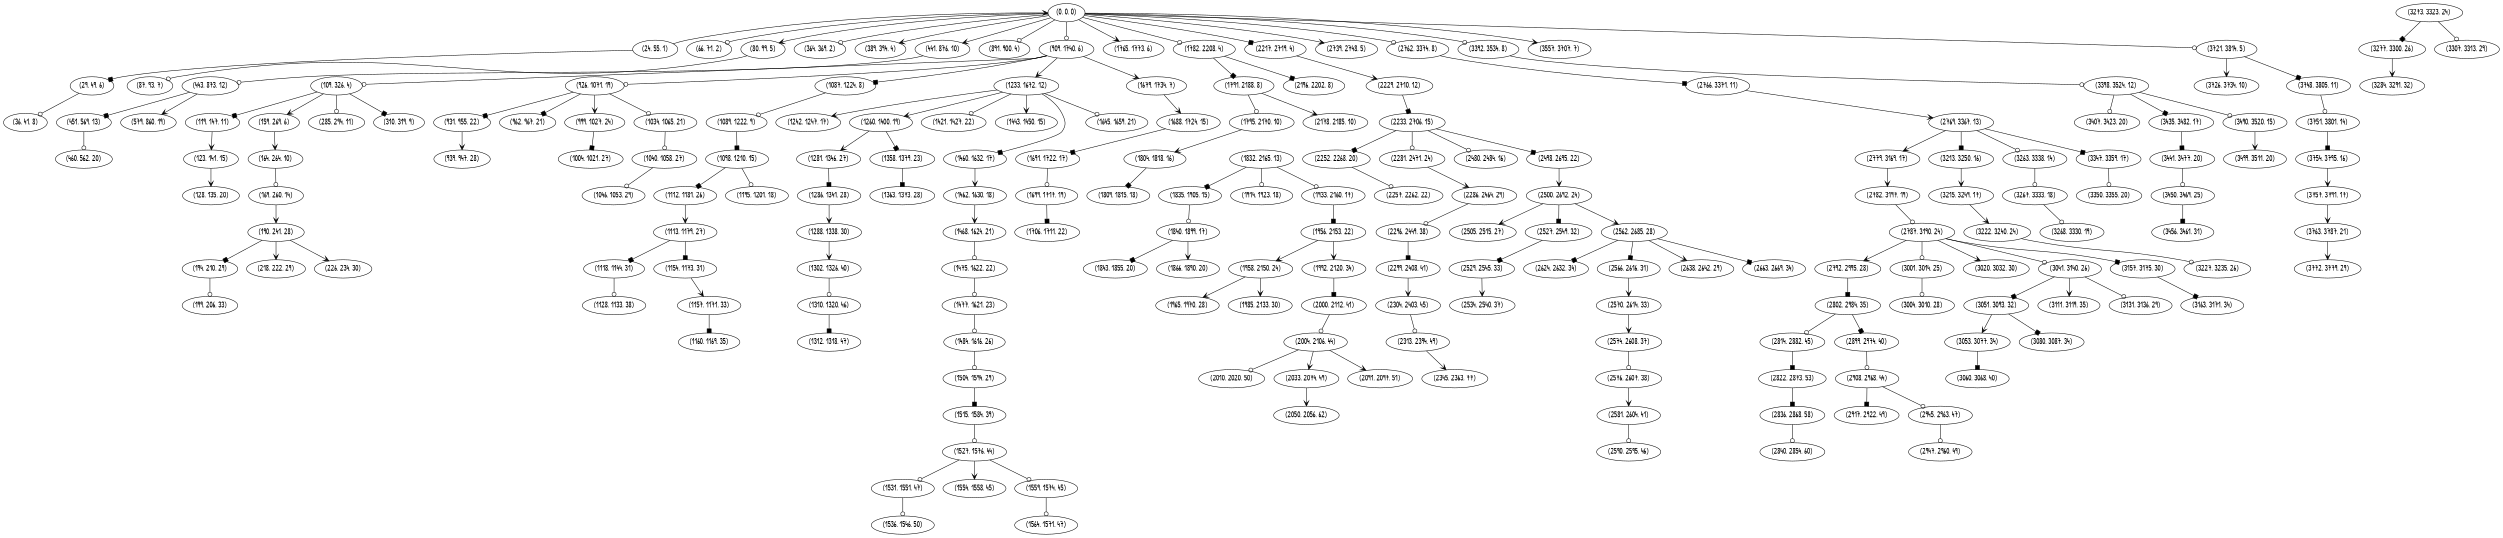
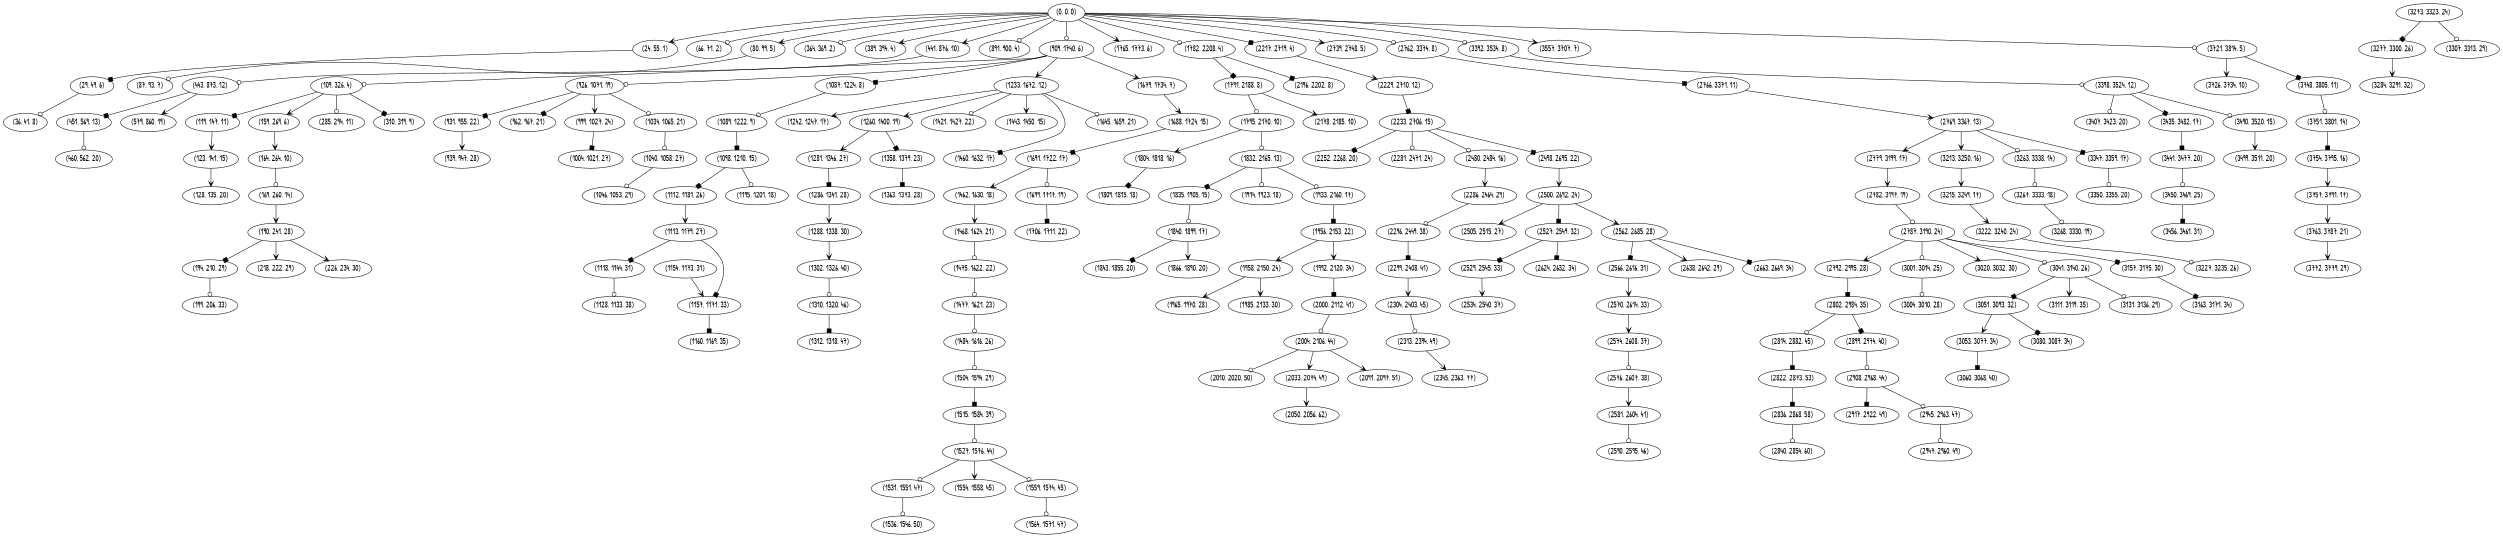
  digraph {
    fontname="Patrick Hand"
    node [fontname="Patrick Hand"]
    edge [arrowhead=odot fontname="Patrick Hand"]
    "(0, 0, 0)"
    "(24, 55, 1)"
    "(66, 71, 2)"
    "(80, 99, 5)"
    "(364, 369, 2)"
    "(389, 394, 4)"
    "(441, 876, 10)"
    "(891, 900, 4)"
    "(909, 1740, 6)"
    "(1765, 1773, 6)"
    "(1782, 2208, 4)"
    "(2217, 2719, 4)"
    "(2739, 2748, 5)"
    "(2762, 3374, 8)"
    "(3392, 3534, 8)"
    "(3557, 3707, 7)"
    "(3721, 3814, 5)"
    "(29, 49, 6)"
    "(87, 93, 7)"
    "(109, 326, 4)"
    "(119, 147, 11)"
    "(159, 269, 6)"
    "(285, 294, 11)"
    "(310, 319, 9)"
    "(443, 873, 12)"
    "(926, 1071, 19)"
    "(1087, 1224, 8)"
    "(1233, 1672, 12)"
    "(1679, 1734, 7)"
    "(1791, 2188, 8)"
    "(2196, 2202, 8)"
    "(2229, 2710, 12)"
    "(2766, 3371, 11)"
    "(3398, 3524, 12)"
    "(3726, 3734, 10)"
    "(3748, 3805, 11)"
    "(36, 41, 8)"
    "(123, 141, 15)"
    "(164, 264, 10)"
    "(128, 135, 20)"
    "(169, 260, 14)"
    "(190, 241, 28)"
    "(194, 210, 29)"
    "(218, 222, 29)"
    "(226, 234, 30)"
    "(199, 206, 33)"
    "(451, 569, 13)"
    "(579, 860, 19)"
    "(460, 562, 20)"
    "(931, 955, 22)"
    "(962, 967, 21)"
    "(999, 1027, 24)"
    "(1034, 1065, 21)"
    "(1089, 1222, 9)"
    "(1242, 1247, 17)"
    "(1260, 1400, 19)"
    "(1421, 1427, 22)"
    "(1443, 1450, 15)"
    "(1460, 1632, 17)"
    "(1645, 1659, 21)"
    "(1688, 1724, 15)"
    "(939, 947, 28)"
    "(1004, 1021, 27)"
    "(1040, 1058, 27)"
    "(1046, 1053, 29)"
    "(1098, 1210, 15)"
    "(1112, 1181, 26)"
    "(1195, 1201, 18)"
    "(1113, 1179, 27)"
    "(1118, 1144, 31)"
    "(1154, 1173, 31)"
    "(1128, 1133, 38)"
    "(1157, 1171, 33)"
    "(1160, 1169, 35)"
    "(1281, 1346, 27)"
    "(1358, 1379, 23)"
    "(1462, 1630, 18)"
    "(1286, 1341, 28)"
    "(1363, 1373, 28)"
    "(1288, 1338, 30)"
    "(1302, 1326, 40)"
    "(1310, 1320, 46)"
    "(1312, 1318, 47)"
    "(1468, 1624, 21)"
    "(1475, 1622, 22)"
    "(1477, 1621, 23)"
    "(1484, 1616, 26)"
    "(1504, 1594, 29)"
    "(1515, 1584, 39)"
    "(1527, 1576, 44)"
    "(1531, 1551, 47)"
    "(1554, 1558, 45)"
    "(1559, 1574, 45)"
    "(1536, 1546, 50)"
    "(1564, 1571, 47)"
    "(1691, 1722, 17)"
    "(1699, 1717, 19)"
    "(1706, 1711, 22)"
    "(1795, 2170, 10)"
    "(2178, 2185, 10)"
    "(1804, 1818, 16)"
    "(1832, 2165, 13)"
    "(1809, 1815, 18)"
    "(1835, 1905, 15)"
    "(1914, 1923, 18)"
    "(1933, 2160, 17)"
    "(1840, 1899, 17)"
    "(1956, 2153, 22)"
    "(1843, 1855, 20)"
    "(1866, 1890, 20)"
    "(1958, 2150, 24)"
    "(1992, 2120, 34)"
    "(1965, 1970, 28)"
    "(1985, 2133, 30)"
    "(2000, 2112, 41)"
    "(2004, 2106, 44)"
    "(2010, 2020, 50)"
    "(2033, 2074, 49)"
    "(2091, 2097, 51)"
    "(2050, 2056, 62)"
    "(2233, 2706, 15)"
    "(2252, 2268, 20)"
    "(2281, 2471, 24)"
    "(2480, 2484, 16)"
    "(2498, 2695, 22)"
-   "(2257, 2262, 22)"
    "(2286, 2464, 29)"
    "(2500, 2692, 24)"
    "(2296, 2449, 38)"
    "(2299, 2408, 41)"
    "(2304, 2403, 45)"
    "(2313, 2394, 49)"
    "(2345, 2363, 77)"
    "(2505, 2515, 27)"
    "(2527, 2549, 32)"
    "(2562, 2685, 28)"
    "(2529, 2545, 33)"
    "(2566, 2616, 31)"
    "(2624, 2632, 34)"
    "(2638, 2642, 29)"
    "(2663, 2669, 34)"
    "(2534, 2540, 37)"
    "(2570, 2614, 33)"
    "(2574, 2608, 37)"
    "(2576, 2607, 38)"
    "(2581, 2604, 41)"
    "(2590, 2595, 46)"
    "(2769, 3367, 13)"
-   "(2779, 3199, 17)" [label="(2779, 3169, 17)"]
+   "(2779, 3199, 17)"
    "(3213, 3250, 16)"
    "(3263, 3338, 14)"
    "(3347, 3359, 17)"
    "(2782, 3197, 19)"
    "(3215, 3249, 17)"
    "(3267, 3333, 18)"
    "(3350, 3355, 20)"
    "(2787, 3190, 24)"
    "(2792, 2995, 28)"
    "(3001, 3014, 25)"
    "(3020, 3032, 30)"
    "(3041, 3140, 26)"
    "(3157, 3175, 30)"
    "(2802, 2984, 35)"
    "(3004, 3010, 28)"
    "(3051, 3093, 32)"
    "(3111, 3119, 35)"
    "(3131, 3136, 29)"
    "(3163, 3171, 34)"
    "(2814, 2882, 45)"
    "(2899, 2974, 40)"
    "(2822, 2873, 53)"
    "(2908, 2968, 44)"
    "(2836, 2868, 58)"
    "(2840, 2854, 60)"
    "(2917, 2922, 49)"
    "(2945, 2963, 47)"
    "(2947, 2960, 49)"
    "(3053, 3077, 34)"
    "(3080, 3087, 34)"
    "(3060, 3068, 40)"
    "(3222, 3240, 24)"
    "(3227, 3235, 26)"
    "(3268, 3330, 19)"
    "(3273, 3323, 24)"
    "(3277, 3300, 26)"
    "(3307, 3313, 29)"
    "(3284, 3291, 32)"
    "(3407, 3423, 20)"
    "(3435, 3482, 17)"
    "(3490, 3520, 15)"
    "(3441, 3477, 20)"
    "(3499, 3511, 20)"
    "(3450, 3469, 25)"
    "(3456, 3461, 31)"
    "(3751, 3801, 14)"
    "(3754, 3795, 16)"
    "(3757, 3791, 17)"
    "(3763, 3787, 21)"
    "(3772, 3779, 29)"
-   "(24, 55, 1)" -> "(0, 0, 0)" [arrowhead=vee]
+   "(0, 0, 0)" -> "(24, 55, 1)" [arrowhead=vee]
    "(0, 0, 0)" -> "(66, 71, 2)"
    "(0, 0, 0)" -> "(80, 99, 5)" [arrowhead=vee]
    "(0, 0, 0)" -> "(364, 369, 2)"
    "(0, 0, 0)" -> "(389, 394, 4)" [arrowhead=vee]
    "(0, 0, 0)" -> "(441, 876, 10)" [arrowhead=vee]
    "(0, 0, 0)" -> "(891, 900, 4)"
    "(0, 0, 0)" -> "(909, 1740, 6)"
    "(0, 0, 0)" -> "(1765, 1773, 6)" [arrowhead=vee]
    "(0, 0, 0)" -> "(1782, 2208, 4)"
    "(0, 0, 0)" -> "(2217, 2719, 4)" [arrowhead=box]
    "(0, 0, 0)" -> "(2739, 2748, 5)" [arrowhead=vee]
    "(0, 0, 0)" -> "(2762, 3374, 8)"
    "(0, 0, 0)" -> "(3392, 3534, 8)"
    "(0, 0, 0)" -> "(3557, 3707, 7)" [arrowhead=vee]
    "(0, 0, 0)" -> "(3721, 3814, 5)"
    "(24, 55, 1)" -> "(29, 49, 6)" [arrowhead=box]
    "(80, 99, 5)" -> "(87, 93, 7)"
    "(441, 876, 10)" -> "(443, 873, 12)"
    "(909, 1740, 6)" -> "(109, 326, 4)"
    "(909, 1740, 6)" -> "(926, 1071, 19)"
    "(909, 1740, 6)" -> "(1087, 1224, 8)" [arrowhead=box]
    "(909, 1740, 6)" -> "(1233, 1672, 12)" [arrowhead=vee]
    "(909, 1740, 6)" -> "(1679, 1734, 7)" [arrowhead=vee]
    "(1782, 2208, 4)" -> "(1791, 2188, 8)" [arrowhead=box]
    "(1782, 2208, 4)" -> "(2196, 2202, 8)" [arrowhead=box]
    "(2217, 2719, 4)" -> "(2229, 2710, 12)" [arrowhead=vee]
    "(2762, 3374, 8)" -> "(2766, 3371, 11)" [arrowhead=box]
    "(3392, 3534, 8)" -> "(3398, 3524, 12)"
    "(3721, 3814, 5)" -> "(3726, 3734, 10)" [arrowhead=vee]
    "(3721, 3814, 5)" -> "(3748, 3805, 11)" [arrowhead=box]
    "(29, 49, 6)" -> "(36, 41, 8)"
    "(109, 326, 4)" -> "(119, 147, 11)" [arrowhead=box]
    "(109, 326, 4)" -> "(159, 269, 6)" [arrowhead=vee]
    "(109, 326, 4)" -> "(285, 294, 11)"
    "(109, 326, 4)" -> "(310, 319, 9)" [arrowhead=box]
    "(119, 147, 11)" -> "(123, 141, 15)" [arrowhead=vee]
    "(159, 269, 6)" -> "(164, 264, 10)" [arrowhead=vee]
    "(443, 873, 12)" -> "(451, 569, 13)" [arrowhead=box]
    "(443, 873, 12)" -> "(579, 860, 19)" [arrowhead=vee]
    "(926, 1071, 19)" -> "(931, 955, 22)" [arrowhead=box]
    "(926, 1071, 19)" -> "(962, 967, 21)" [arrowhead=box]
    "(926, 1071, 19)" -> "(999, 1027, 24)" [arrowhead=vee]
    "(926, 1071, 19)" -> "(1034, 1065, 21)"
    "(1087, 1224, 8)" -> "(1089, 1222, 9)"
    "(1233, 1672, 12)" -> "(1242, 1247, 17)" [arrowhead=vee]
    "(1233, 1672, 12)" -> "(1260, 1400, 19)" [arrowhead=vee]
    "(1233, 1672, 12)" -> "(1421, 1427, 22)"
    "(1233, 1672, 12)" -> "(1443, 1450, 15)" [arrowhead=vee]
    "(1233, 1672, 12)" -> "(1460, 1632, 17)" [arrowhead=box]
    "(1233, 1672, 12)" -> "(1645, 1659, 21)"
    "(1679, 1734, 7)" -> "(1688, 1724, 15)" [arrowhead=vee]
    "(1791, 2188, 8)" -> "(1795, 2170, 10)"
    "(1791, 2188, 8)" -> "(2178, 2185, 10)" [arrowhead=vee]
    "(2229, 2710, 12)" -> "(2233, 2706, 15)" [arrowhead=box]
    "(2766, 3371, 11)" -> "(2769, 3367, 13)" [arrowhead=vee]
    "(3398, 3524, 12)" -> "(3407, 3423, 20)"
    "(3398, 3524, 12)" -> "(3435, 3482, 17)" [arrowhead=box]
    "(3398, 3524, 12)" -> "(3490, 3520, 15)"
    "(3748, 3805, 11)" -> "(3751, 3801, 14)"
    "(123, 141, 15)" -> "(128, 135, 20)" [arrowhead=vee]
    "(164, 264, 10)" -> "(169, 260, 14)"
    "(169, 260, 14)" -> "(190, 241, 28)" [arrowhead=vee]
    "(190, 241, 28)" -> "(194, 210, 29)" [arrowhead=box]
    "(190, 241, 28)" -> "(218, 222, 29)" [arrowhead=vee]
    "(190, 241, 28)" -> "(226, 234, 30)" [arrowhead=vee]
    "(194, 210, 29)" -> "(199, 206, 33)"
    "(451, 569, 13)" -> "(460, 562, 20)"
    "(931, 955, 22)" -> "(939, 947, 28)" [arrowhead=vee]
    "(999, 1027, 24)" -> "(1004, 1021, 27)" [arrowhead=box]
    "(1034, 1065, 21)" -> "(1040, 1058, 27)"
    "(1089, 1222, 9)" -> "(1098, 1210, 15)" [arrowhead=box]
    "(1260, 1400, 19)" -> "(1281, 1346, 27)" [arrowhead=vee]
    "(1260, 1400, 19)" -> "(1358, 1379, 23)" [arrowhead=box]
-   "(1460, 1632, 17)" -> "(1462, 1630, 18)" [arrowhead=vee]
+   "(1691, 1722, 17)" -> "(1462, 1630, 18)" [arrowhead=vee]
    "(1688, 1724, 15)" -> "(1691, 1722, 17)" [arrowhead=box]
    "(1040, 1058, 27)" -> "(1046, 1053, 29)"
    "(1098, 1210, 15)" -> "(1112, 1181, 26)" [arrowhead=box]
    "(1098, 1210, 15)" -> "(1195, 1201, 18)"
    "(1112, 1181, 26)" -> "(1113, 1179, 27)" [arrowhead=vee]
    "(1113, 1179, 27)" -> "(1118, 1144, 31)" [arrowhead=box]
-   "(1113, 1179, 27)" -> "(1154, 1173, 31)" [arrowhead=box]
+   "(1113, 1179, 27)" -> "(1157, 1171, 33)" [arrowhead=box]
    "(1118, 1144, 31)" -> "(1128, 1133, 38)"
    "(1154, 1173, 31)" -> "(1157, 1171, 33)" [arrowhead=vee]
    "(1157, 1171, 33)" -> "(1160, 1169, 35)" [arrowhead=box]
    "(1281, 1346, 27)" -> "(1286, 1341, 28)" [arrowhead=box]
    "(1358, 1379, 23)" -> "(1363, 1373, 28)" [arrowhead=box]
    "(1462, 1630, 18)" -> "(1468, 1624, 21)" [arrowhead=vee]
    "(1286, 1341, 28)" -> "(1288, 1338, 30)" [arrowhead=vee]
    "(1288, 1338, 30)" -> "(1302, 1326, 40)" [arrowhead=vee]
    "(1302, 1326, 40)" -> "(1310, 1320, 46)"
    "(1310, 1320, 46)" -> "(1312, 1318, 47)" [arrowhead=box]
    "(1468, 1624, 21)" -> "(1475, 1622, 22)"
    "(1475, 1622, 22)" -> "(1477, 1621, 23)"
    "(1477, 1621, 23)" -> "(1484, 1616, 26)"
    "(1484, 1616, 26)" -> "(1504, 1594, 29)"
    "(1504, 1594, 29)" -> "(1515, 1584, 39)" [arrowhead=box]
    "(1515, 1584, 39)" -> "(1527, 1576, 44)"
    "(1527, 1576, 44)" -> "(1531, 1551, 47)"
    "(1527, 1576, 44)" -> "(1554, 1558, 45)" [arrowhead=vee]
    "(1527, 1576, 44)" -> "(1559, 1574, 45)"
    "(1531, 1551, 47)" -> "(1536, 1546, 50)"
    "(1559, 1574, 45)" -> "(1564, 1571, 47)"
    "(1691, 1722, 17)" -> "(1699, 1717, 19)"
    "(1699, 1717, 19)" -> "(1706, 1711, 22)" [arrowhead=box]
    "(1795, 2170, 10)" -> "(1804, 1818, 16)" [arrowhead=vee]
+   "(1795, 2170, 10)" -> "(1832, 2165, 13)"
    "(1804, 1818, 16)" -> "(1809, 1815, 18)" [arrowhead=box]
    "(1832, 2165, 13)" -> "(1835, 1905, 15)" [arrowhead=box]
    "(1832, 2165, 13)" -> "(1914, 1923, 18)"
    "(1832, 2165, 13)" -> "(1933, 2160, 17)"
    "(1835, 1905, 15)" -> "(1840, 1899, 17)"
    "(1933, 2160, 17)" -> "(1956, 2153, 22)" [arrowhead=box]
    "(1840, 1899, 17)" -> "(1843, 1855, 20)" [arrowhead=box]
    "(1840, 1899, 17)" -> "(1866, 1890, 20)" [arrowhead=vee]
    "(1956, 2153, 22)" -> "(1958, 2150, 24)" [arrowhead=vee]
    "(1956, 2153, 22)" -> "(1992, 2120, 34)" [arrowhead=vee]
    "(1958, 2150, 24)" -> "(1965, 1970, 28)" [arrowhead=vee]
    "(1958, 2150, 24)" -> "(1985, 2133, 30)" [arrowhead=vee]
    "(1992, 2120, 34)" -> "(2000, 2112, 41)" [arrowhead=box]
    "(2000, 2112, 41)" -> "(2004, 2106, 44)"
    "(2004, 2106, 44)" -> "(2010, 2020, 50)"
    "(2004, 2106, 44)" -> "(2033, 2074, 49)" [arrowhead=vee]
    "(2004, 2106, 44)" -> "(2091, 2097, 51)" [arrowhead=vee]
    "(2033, 2074, 49)" -> "(2050, 2056, 62)" [arrowhead=vee]
    "(2233, 2706, 15)" -> "(2252, 2268, 20)" [arrowhead=box]
    "(2233, 2706, 15)" -> "(2281, 2471, 24)"
    "(2233, 2706, 15)" -> "(2480, 2484, 16)"
    "(2233, 2706, 15)" -> "(2498, 2695, 22)" [arrowhead=box]
-   "(2252, 2268, 20)" -> "(2257, 2262, 22)"
-   "(2281, 2471, 24)" -> "(2286, 2464, 29)" [arrowhead=vee]
+   "(2480, 2484, 16)" -> "(2286, 2464, 29)" [arrowhead=vee]
    "(2498, 2695, 22)" -> "(2500, 2692, 24)" [arrowhead=vee]
    "(2286, 2464, 29)" -> "(2296, 2449, 38)"
    "(2500, 2692, 24)" -> "(2505, 2515, 27)" [arrowhead=vee]
    "(2500, 2692, 24)" -> "(2527, 2549, 32)" [arrowhead=box]
    "(2500, 2692, 24)" -> "(2562, 2685, 28)" [arrowhead=vee]
    "(2296, 2449, 38)" -> "(2299, 2408, 41)" [arrowhead=box]
    "(2299, 2408, 41)" -> "(2304, 2403, 45)" [arrowhead=vee]
    "(2304, 2403, 45)" -> "(2313, 2394, 49)"
    "(2313, 2394, 49)" -> "(2345, 2363, 77)" [arrowhead=vee]
    "(2527, 2549, 32)" -> "(2529, 2545, 33)" [arrowhead=box]
    "(2562, 2685, 28)" -> "(2566, 2616, 31)" [arrowhead=box]
-   "(2562, 2685, 28)" -> "(2624, 2632, 34)" [arrowhead=box]
+   "(2527, 2549, 32)" -> "(2624, 2632, 34)" [arrowhead=box]
    "(2562, 2685, 28)" -> "(2638, 2642, 29)" [arrowhead=vee]
    "(2562, 2685, 28)" -> "(2663, 2669, 34)" [arrowhead=box]
    "(2529, 2545, 33)" -> "(2534, 2540, 37)" [arrowhead=vee]
    "(2566, 2616, 31)" -> "(2570, 2614, 33)" [arrowhead=vee]
    "(2570, 2614, 33)" -> "(2574, 2608, 37)" [arrowhead=vee]
    "(2574, 2608, 37)" -> "(2576, 2607, 38)"
    "(2576, 2607, 38)" -> "(2581, 2604, 41)" [arrowhead=vee]
    "(2581, 2604, 41)" -> "(2590, 2595, 46)"
    "(2769, 3367, 13)" -> "(2779, 3199, 17)" [arrowhead=vee]
-   "(2769, 3367, 13)" -> "(3213, 3250, 16)" [arrowhead=box]
+   "(2769, 3367, 13)" -> "(3213, 3250, 16)" [arrowhead=vee]
    "(2769, 3367, 13)" -> "(3263, 3338, 14)"
    "(2769, 3367, 13)" -> "(3347, 3359, 17)" [arrowhead=box]
    "(2779, 3199, 17)" -> "(2782, 3197, 19)" [arrowhead=vee]
    "(3213, 3250, 16)" -> "(3215, 3249, 17)" [arrowhead=vee]
    "(3263, 3338, 14)" -> "(3267, 3333, 18)"
    "(3347, 3359, 17)" -> "(3350, 3355, 20)"
    "(2782, 3197, 19)" -> "(2787, 3190, 24)"
    "(3215, 3249, 17)" -> "(3222, 3240, 24)" [arrowhead=vee]
    "(3267, 3333, 18)" -> "(3268, 3330, 19)"
    "(2787, 3190, 24)" -> "(2792, 2995, 28)" [arrowhead=vee]
    "(2787, 3190, 24)" -> "(3001, 3014, 25)"
    "(2787, 3190, 24)" -> "(3020, 3032, 30)" [arrowhead=vee]
    "(2787, 3190, 24)" -> "(3041, 3140, 26)"
    "(2787, 3190, 24)" -> "(3157, 3175, 30)" [arrowhead=box]
    "(2792, 2995, 28)" -> "(2802, 2984, 35)" [arrowhead=box]
    "(3001, 3014, 25)" -> "(3004, 3010, 28)"
    "(3041, 3140, 26)" -> "(3051, 3093, 32)" [arrowhead=box]
    "(3041, 3140, 26)" -> "(3111, 3119, 35)" [arrowhead=vee]
    "(3041, 3140, 26)" -> "(3131, 3136, 29)"
    "(3157, 3175, 30)" -> "(3163, 3171, 34)" [arrowhead=box]
    "(2802, 2984, 35)" -> "(2814, 2882, 45)"
    "(2802, 2984, 35)" -> "(2899, 2974, 40)" [arrowhead=box]
    "(3051, 3093, 32)" -> "(3053, 3077, 34)" [arrowhead=vee]
    "(3051, 3093, 32)" -> "(3080, 3087, 34)" [arrowhead=box]
    "(2814, 2882, 45)" -> "(2822, 2873, 53)" [arrowhead=box]
    "(2899, 2974, 40)" -> "(2908, 2968, 44)"
    "(2822, 2873, 53)" -> "(2836, 2868, 58)" [arrowhead=box]
    "(2908, 2968, 44)" -> "(2917, 2922, 49)" [arrowhead=box]
    "(2908, 2968, 44)" -> "(2945, 2963, 47)"
    "(2836, 2868, 58)" -> "(2840, 2854, 60)"
    "(2945, 2963, 47)" -> "(2947, 2960, 49)"
    "(3053, 3077, 34)" -> "(3060, 3068, 40)" [arrowhead=box]
    "(3222, 3240, 24)" -> "(3227, 3235, 26)"
    "(3273, 3323, 24)" -> "(3277, 3300, 26)" [arrowhead=box]
    "(3273, 3323, 24)" -> "(3307, 3313, 29)"
    "(3277, 3300, 26)" -> "(3284, 3291, 32)" [arrowhead=vee]
    "(3435, 3482, 17)" -> "(3441, 3477, 20)" [arrowhead=box]
    "(3490, 3520, 15)" -> "(3499, 3511, 20)" [arrowhead=vee]
    "(3441, 3477, 20)" -> "(3450, 3469, 25)"
    "(3450, 3469, 25)" -> "(3456, 3461, 31)" [arrowhead=box]
    "(3751, 3801, 14)" -> "(3754, 3795, 16)" [arrowhead=box]
    "(3754, 3795, 16)" -> "(3757, 3791, 17)" [arrowhead=vee]
    "(3757, 3791, 17)" -> "(3763, 3787, 21)" [arrowhead=vee]
    "(3763, 3787, 21)" -> "(3772, 3779, 29)" [arrowhead=vee]
  }
